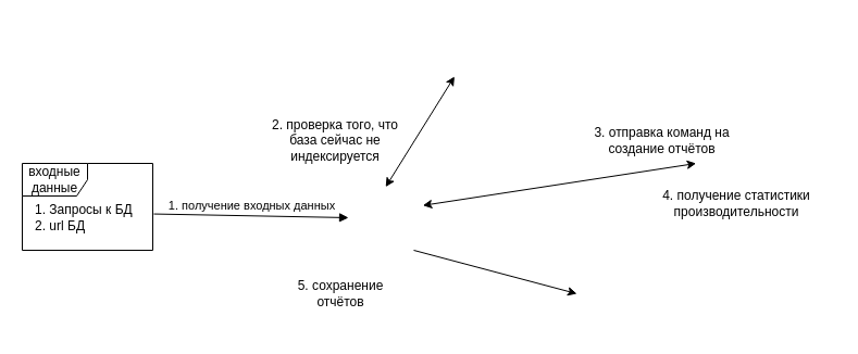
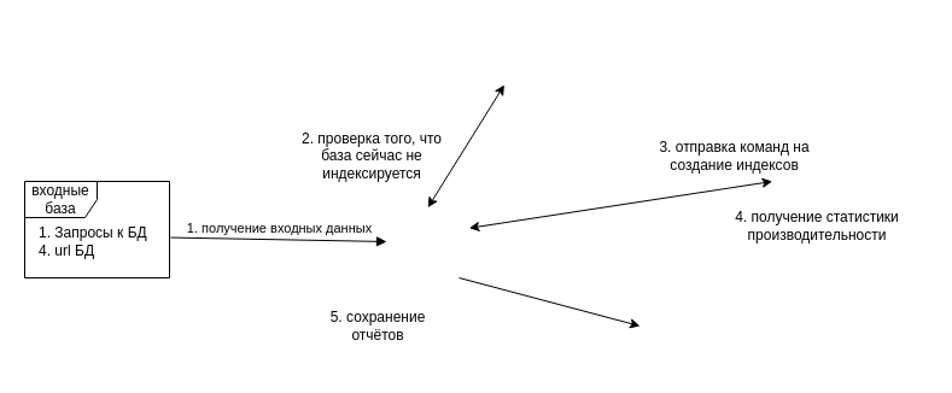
  <mxCell id="0" />
  <mxCell id="1" parent="0" />
- <mxCell id="2" value="входные данные" style="shape=umlFrame;whiteSpace=wrap;html=1;" parent="1" vertex="1"><mxGeometry y="150" width="120" height="80" as="geometry" x="20" /></mxCell>
- <mxCell id="3" value="1. Запросы к БД&lt;br&gt;2. url БД" style="text;html=1;strokeColor=none;fillColor=none;align=left;verticalAlign=middle;whiteSpace=wrap;rounded=0;" parent="1" vertex="1"><mxGeometry x="30" y="180" width="100" height="40" as="geometry" /></mxCell>
+ <mxCell id="2" value="входные база" style="shape=umlFrame;whiteSpace=wrap;html=1;" parent="1" vertex="1"><mxGeometry y="150" width="120" height="80" as="geometry" x="20" /></mxCell>
+ <mxCell id="3" value="1. Запросы к БД&lt;br&gt;4. url БД" style="text;html=1;strokeColor=none;fillColor=none;align=left;verticalAlign=middle;whiteSpace=wrap;rounded=0;" parent="1" vertex="1"><mxGeometry x="30" y="180" width="100" height="40" as="geometry" /></mxCell>
  <mxCell id="4" value="1. получение входных данных" style="html=1;verticalAlign=bottom;endArrow=block;exitX=1.008;exitY=0.582;exitDx=0;exitDy=0;exitPerimeter=0;entryX=0;entryY=0;entryDx=120;entryDy=130;entryPerimeter=0;" parent="1" source="2" edge="1"><mxGeometry width="80" relative="1" as="geometry"><mxPoint x="440" y="170" as="sourcePoint" /><mxPoint x="320" y="200" as="targetPoint" /></mxGeometry></mxCell>
  <mxCell id="5" value="" style="endArrow=classic;startArrow=classic;html=1;exitX=1;exitY=0.25;exitDx=0;exitDy=0;" parent="1" source="10" edge="1"><mxGeometry width="50" height="50" relative="1" as="geometry"><mxPoint x="430" y="170" as="sourcePoint" /><mxPoint x="639.63" y="150" as="targetPoint" /></mxGeometry></mxCell>
  <mxCell id="6" value="" style="endArrow=classic;html=1;exitX=0;exitY=0;exitDx=170;exitDy=0;exitPerimeter=0;" parent="1" edge="1"><mxGeometry width="50" height="50" relative="1" as="geometry"><mxPoint x="380" y="230" as="sourcePoint" /><mxPoint x="530" y="270" as="targetPoint" /></mxGeometry></mxCell>
- <mxCell id="7" value="3. отправка команд на создание отчётов" style="text;html=1;strokeColor=none;fillColor=none;align=center;verticalAlign=middle;whiteSpace=wrap;rounded=0;" parent="1" vertex="1"><mxGeometry x="525.1" y="118.6" width="166.53" height="20" as="geometry" /></mxCell>
+ <mxCell id="7" value="3. отправка команд на создание индексов" style="text;html=1;strokeColor=none;fillColor=none;align=center;verticalAlign=middle;whiteSpace=wrap;rounded=0;" parent="1" vertex="1"><mxGeometry x="525.1" y="118.6" width="166.53" height="20" as="geometry" /></mxCell>
  <mxCell id="8" value="4. получение статистики производительности" style="text;html=1;strokeColor=none;fillColor=none;align=center;verticalAlign=middle;whiteSpace=wrap;rounded=0;" parent="1" vertex="1"><mxGeometry x="586.63" y="176.63" width="180" height="20" as="geometry" /></mxCell>
  <mxCell id="9" value="5. сохранение отчётов" style="text;html=1;strokeColor=none;fillColor=none;align=center;verticalAlign=middle;whiteSpace=wrap;rounded=0;" parent="1" vertex="1"><mxGeometry x="263.47" y="260" width="100" height="20" as="geometry" /></mxCell>
  <mxCell id="10" value="" style="shape=image;verticalLabelPosition=bottom;labelBackgroundColor=#ffffff;verticalAlign=top;aspect=fixed;imageAspect=0;image=https://proxys.io/files/blog/Java/javalogo.png;" parent="1" vertex="1"><mxGeometry x="320" y="171.63" width="68.37" height="68.37" as="geometry" /></mxCell>
  <mxCell id="11" value="" style="shape=image;verticalLabelPosition=bottom;labelBackgroundColor=#ffffff;verticalAlign=top;aspect=fixed;imageAspect=0;image=https://seeklogo.com/images/M/microsoft-sql-server-logo-96AF49E2B3-seeklogo.com.png;" parent="1" vertex="1"><mxGeometry x="668.1" y="94.3" width="84.69" height="68.6" as="geometry" /></mxCell>
  <mxCell id="12" value="" style="shape=image;verticalLabelPosition=bottom;labelBackgroundColor=#ffffff;verticalAlign=top;aspect=fixed;imageAspect=0;image=https://commons.bmstu.wiki/images/f/fb/SMB11.png;" parent="1" vertex="1"><mxGeometry x="540" y="260" width="43.47" height="43.47" as="geometry" /></mxCell>
  <mxCell id="13" value="" style="shape=image;verticalLabelPosition=bottom;labelBackgroundColor=#ffffff;verticalAlign=top;aspect=fixed;imageAspect=0;image=https://plugins.jetbrains.com/files/12820/106974/icon/pluginIcon.svg;" parent="1" vertex="1"><mxGeometry x="388.37" y="20" width="58.16" height="50" as="geometry" /></mxCell>
  <mxCell id="14" value="" style="endArrow=classic;startArrow=classic;html=1;rounded=0;entryX=0.5;entryY=1;entryDx=0;entryDy=0;exitX=0.5;exitY=0;exitDx=0;exitDy=0;" edge="1" parent="1" source="10" target="13"><mxGeometry width="50" height="50" relative="1" as="geometry"><mxPoint x="460" y="260" as="sourcePoint" /><mxPoint x="510" y="210" as="targetPoint" /></mxGeometry></mxCell>
  <mxCell id="15" value="2. проверка того, что база сейчас не индексируется" style="text;html=1;strokeColor=none;fillColor=none;align=center;verticalAlign=middle;whiteSpace=wrap;rounded=0;" vertex="1" parent="1"><mxGeometry x="243.37" y="113.6" width="130" height="30" as="geometry" /></mxCell>
